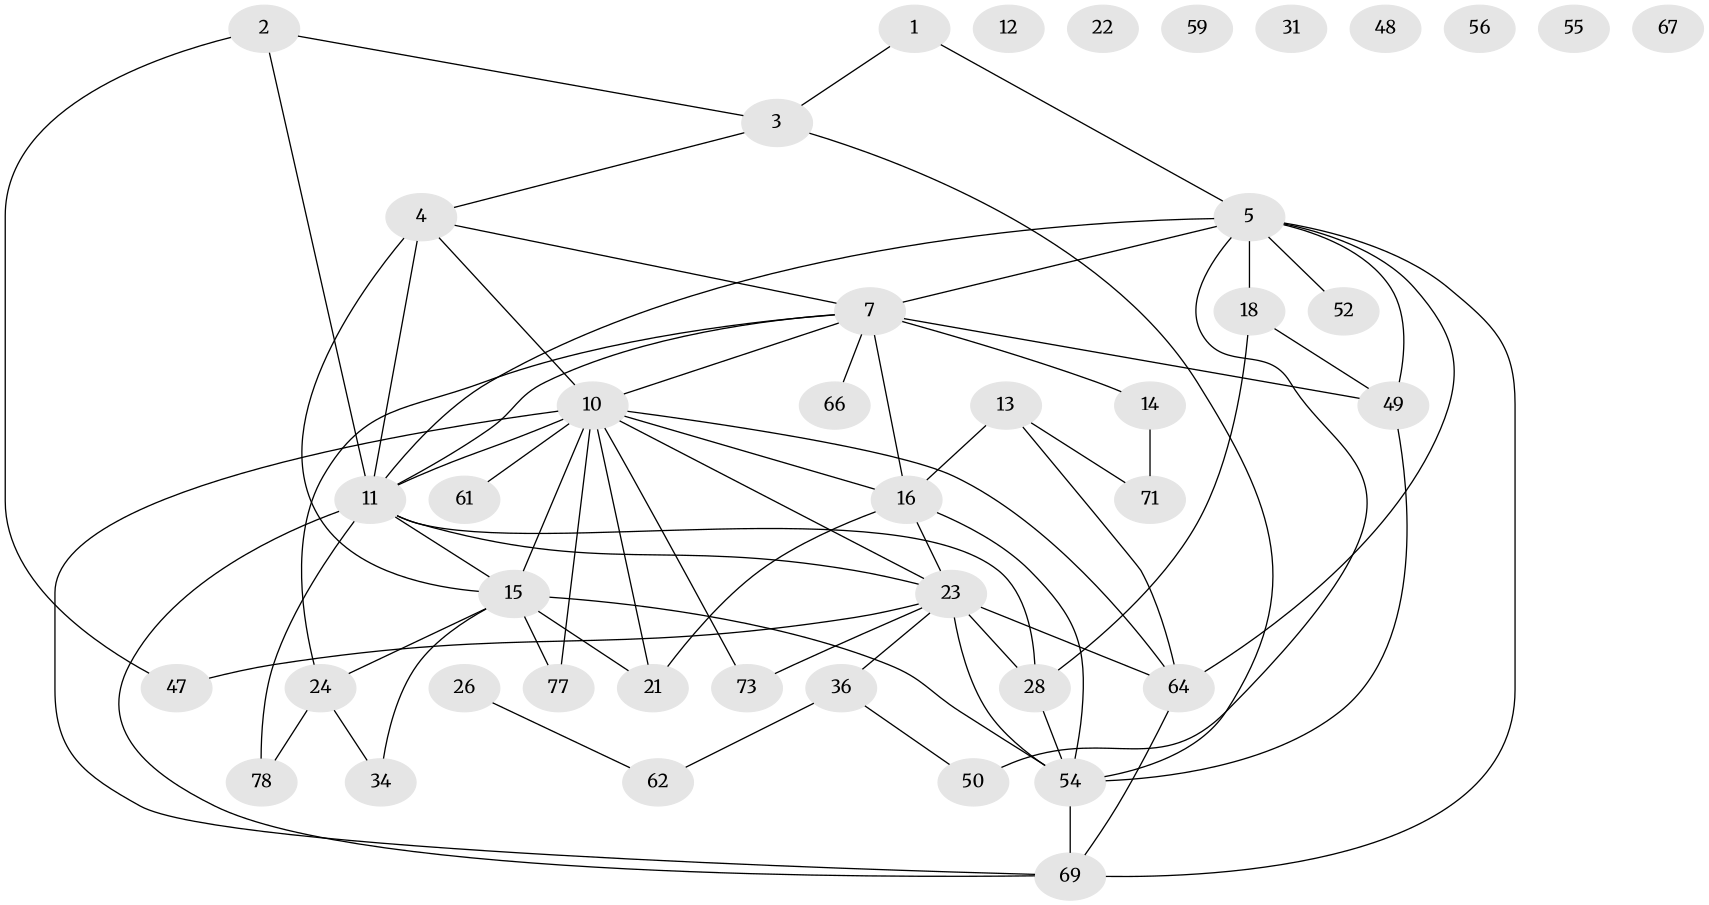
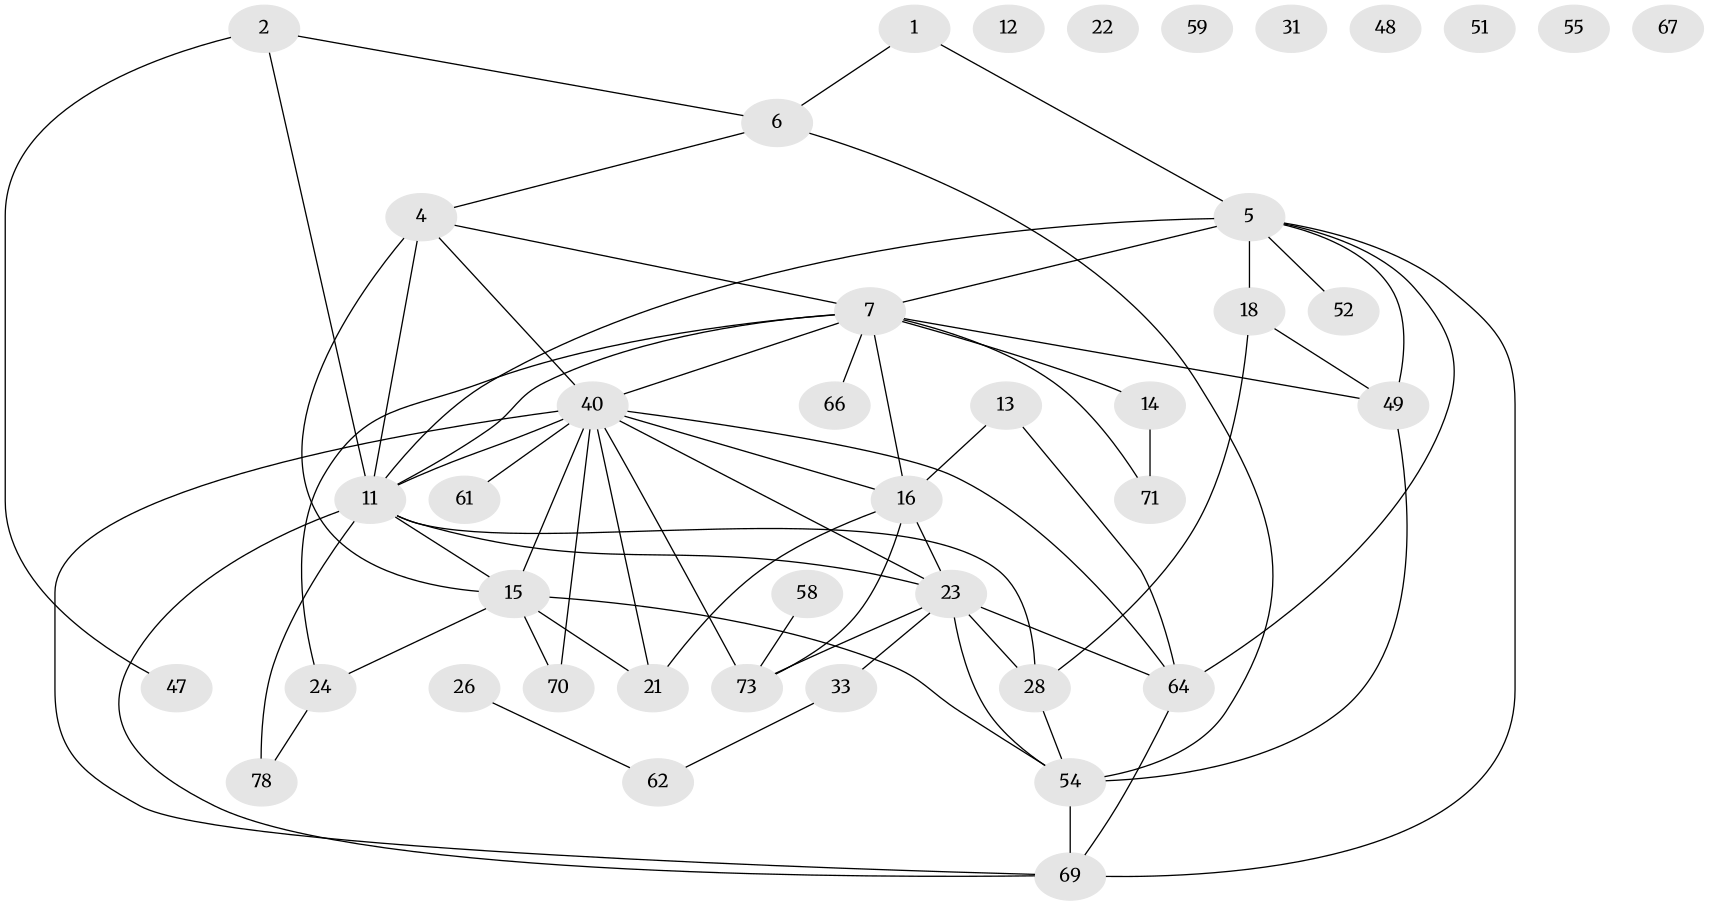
  graph {
    fontname=Merriweather
    node [color=gray90 fontname=Merriweather style=filled]
    edge [fontname=Merriweather]
-   3 [super="+57"]
+   3 [super="+57" label=6]
    4 [super="+19"]
    54 [super="+60+65"]
    1
    5 [super="+6"]
    11 [super="+59+40"]
    7 [super="+9"]
    18
    49 [super="+89+79"]
-   50
    52
    64
    69 [super="+84"]
    2
    47 [super="+80"]
    15 [super="+72+17"]
    23 [super="+32+53"]
    28
    78
-   10 [super="+42+81+37"]
+   10 [super="+42+81+37" label=40]
    14
    16 [super="+25"]
    24 [super="+35"]
    66
    71
    21 [super="+85"]
    61
    73
-   77
-   34 [super="+82"]
-   36
+   77 [label=70]
+   36 [label=33]
    12
    13 [super="+45"]
    22 [super="+33"]
    62
    26
    n37 [label=59]
    31
    48
-   51 [label=56]
+   51
    55
+   58
    67
    3 -- 4
    3 -- 54
    4 -- 11
    4 -- 7
    4 -- 15
    4 -- 10
    54 -- 69
    1 -- 3
    1 -- 5
    5 -- 11
    5 -- 7
    5 -- 18
    5 -- 49
-   5 -- 50
    5 -- 52
    5 -- 64
    5 -- 69
    11 -- 69
    11 -- 15
    11 -- 23
    11 -- 28
    11 -- 78
    7 -- 11
    7 -- 49
    7 -- 10
    7 -- 14
    7 -- 16
    7 -- 24
    7 -- 66
-   13 -- 71
+   7 -- 71
    18 -- 49
    18 -- 28
    49 -- 54
    64 -- 69
    2 -- 3
    2 -- 11
    2 -- 47
    15 -- 54
    15 -- 24
    15 -- 21 [weight=2]
    15 -- 77
-   15 -- 34
    23 -- 54
    23 -- 64
-   23 -- 47
    23 -- 28
    23 -- 73
    23 -- 36
    28 -- 54
    10 -- 11 [weight=2]
    10 -- 64 [weight=2]
    10 -- 69
    10 -- 15 [weight=2]
    10 -- 23 [weight=3]
    10 -- 16
    10 -- 21
    10 -- 61 [weight=2]
    10 -- 73
    10 -- 77 [weight=2]
    14 -- 71
-   16 -- 54
+   16 -- 73
    16 -- 23
    16 -- 21
    24 -- 78
-   24 -- 34
-   36 -- 50
    36 -- 62
    13 -- 64
    13 -- 16
    26 -- 62
+   58 -- 73
  }
